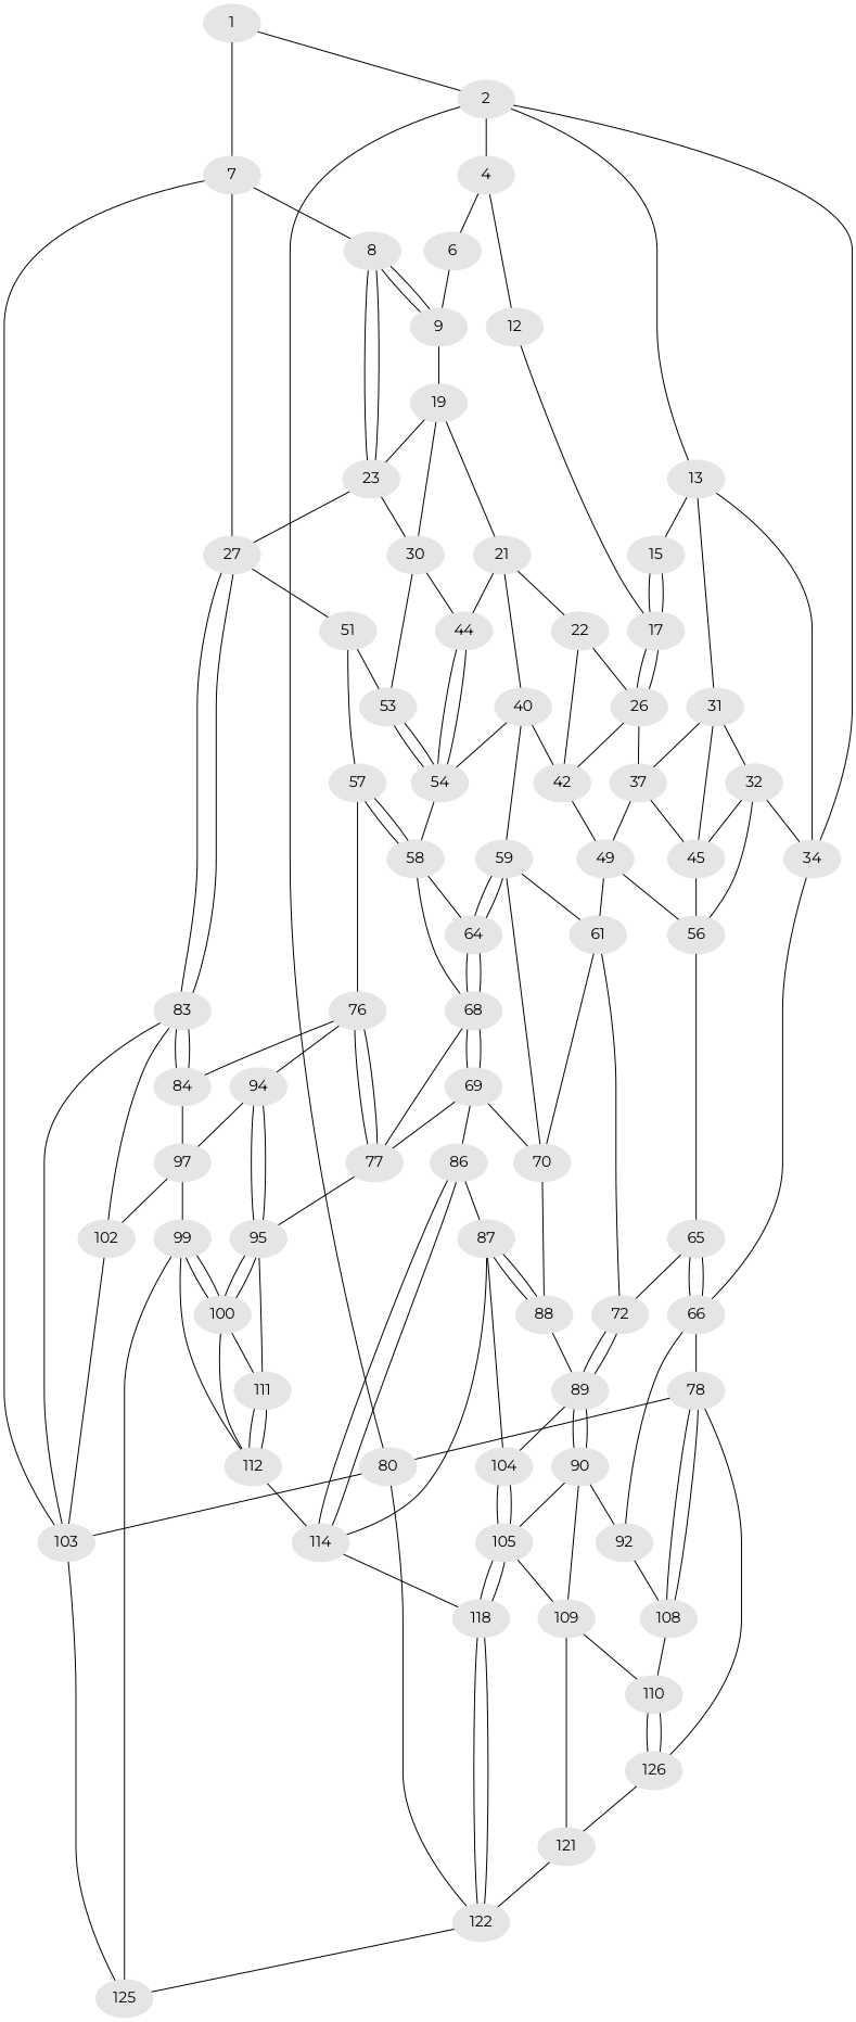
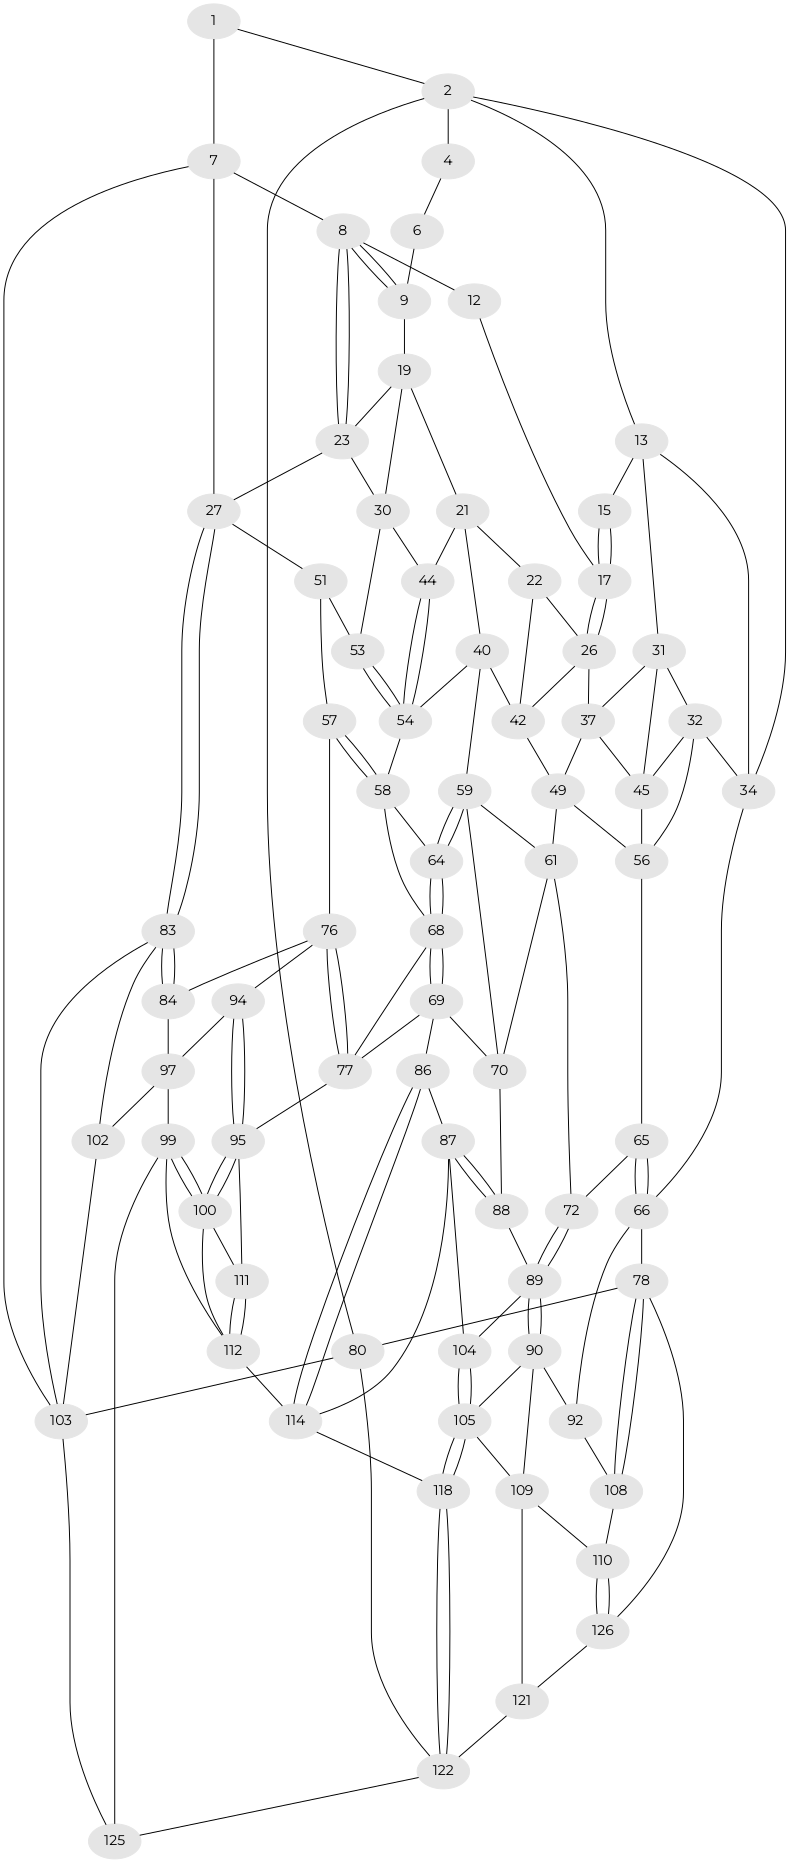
  graph {
    fontname=Montserrat
    node [color=gray90 fontname=Montserrat style=filled]
    edge [fontname=Montserrat]
    2 [super="+3"]
    1
    7 [super="+24"]
    4 [super="+5"]
    13 [super="+14"]
    34 [super="+35"]
    80
    8
    27 [super="+28"]
    103 [super="+124"]
    6
    12 [super="+16"]
    15
    31 [super="+38"]
    66 [super="+67"]
    122 [super="+123"]
    9 [super="+10"]
    17
    19 [super="+20"]
    23 [super="+29"]
    51 [super="+52"]
    83 [super="+101"]
    125
    30 [super="+43"]
    21 [super="+39"]
    22 [super="+25"]
    26 [super="+36"]
    42 [super="+48"]
    37 [super="+46"]
    32 [super="+33"]
    45 [super="+47"]
    40 [super="+41"]
    44
    53
    54 [super="+55"]
    59 [super="+60"]
    49 [super="+50"]
    57 [super="+75"]
    84
    102
    56 [super="+62"]
    65
    78 [super="+79"]
    92
    61 [super="+71"]
    58 [super="+63"]
    64
    70 [super="+73"]
    72
    76 [super="+85"]
    68 [super="+74"]
    77 [super="+81"]
    94
    69 [super="+82"]
    88
    89 [super="+93"]
    108
    n58 [label=126]
    86
    95 [super="+96"]
    87 [super="+107"]
    114 [super="+117"]
    104
    90 [super="+91"]
    97 [super="+98"]
    100 [super="+116"]
    111
    110
    121
    99 [super="+119"]
    118
    105 [super="+106"]
    109 [super="+115"]
    112 [super="+113"]
    2 -- 4
    2 -- 13
    2 -- 34
    2 -- 80
    1 -- 2
    1 -- 7 [weight=2]
    7 -- 8
    7 -- 27
    7 -- 103
    4 -- 6
-   4 -- 12
+   8 -- 12
    13 -- 34
    13 -- 15
    13 -- 31
    34 -- 66
    80 -- 103
    80 -- 122
    8 -- 9
    8 -- 9
    8 -- 23
    8 -- 23
    27 -- 51
    27 -- 83
    27 -- 83
    103 -- 125
    6 -- 9
    12 -- 17
    15 -- 17
    15 -- 17
    31 -- 37
    31 -- 32
    31 -- 45
    66 -- 78
    66 -- 92
    122 -- 125
    9 -- 19
    17 -- 26
    17 -- 26
    19 -- 23
    19 -- 30
    19 -- 21
    23 -- 27
    23 -- 30
    51 -- 53
    51 -- 57 [weight=2]
    83 -- 103
    83 -- 84
    83 -- 84
    83 -- 102
    30 -- 44
    30 -- 53
    21 -- 22
    21 -- 40
    21 -- 44
    22 -- 26
    22 -- 42
    26 -- 42
    26 -- 37
    42 -- 49
    37 -- 45
    37 -- 49
    32 -- 34
    32 -- 45
    32 -- 56
    45 -- 56
    40 -- 42
    40 -- 54
    40 -- 59
    44 -- 54
    44 -- 54
    53 -- 54
    53 -- 54
    54 -- 58
    59 -- 61
    59 -- 64
    59 -- 64
    59 -- 70
    49 -- 56
    49 -- 61
    57 -- 58
    57 -- 58
    57 -- 76
    84 -- 97
    102 -- 103
    56 -- 65
    65 -- 66
    65 -- 66
    65 -- 72
    78 -- 80
    78 -- 108
    78 -- 108
    78 -- n58
    92 -- 108
    61 -- 70
    61 -- 72
    58 -- 64
    58 -- 68
    64 -- 68
    64 -- 68
    70 -- 88
    72 -- 89
    72 -- 89
    76 -- 84
    76 -- 77
    76 -- 77
    76 -- 94
    68 -- 77
    68 -- 69
    68 -- 69
    77 -- 95
    94 -- 95
    94 -- 95
    94 -- 97
    69 -- 70
    69 -- 77
    69 -- 86
    88 -- 89
    89 -- 104
    89 -- 90
    89 -- 90
    108 -- 110
    n58 -- 121
    86 -- 87
    86 -- 114
    86 -- 114
    95 -- 100
    95 -- 100
    95 -- 111
    87 -- 88
    87 -- 88
    87 -- 114
    87 -- 104
    114 -- 118
    104 -- 105
    104 -- 105
    90 -- 92
    90 -- 105
    90 -- 109
    97 -- 102
    97 -- 99
    100 -- 111
    100 -- 112
    111 -- 112
    111 -- 112
    110 -- n58
    110 -- n58
    121 -- 122
    99 -- 125
    99 -- 100
    99 -- 100
    99 -- 112
    118 -- 122
    118 -- 122
    105 -- 118
    105 -- 118
    105 -- 109
    109 -- 110
    109 -- 121
    112 -- 114
  }
